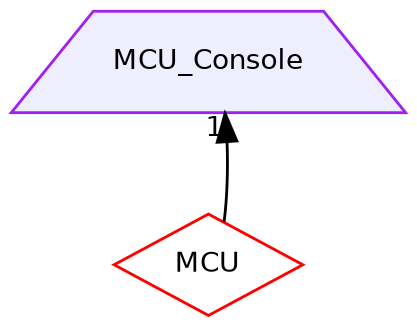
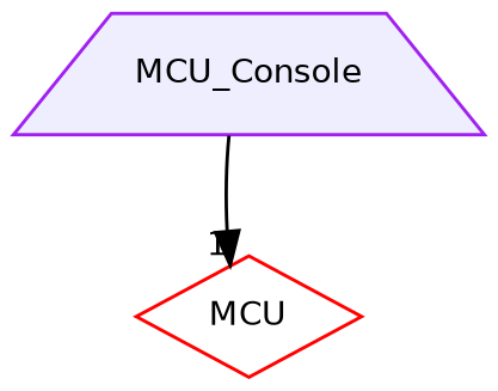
  digraph {
    compound=true
    node [fontname=Helvetica fontsize=10]
    n1 [fillcolor="#eeeeff" label=MCU_Console pencolor=black shape=trapezium style=filled color=purple]
    n2 [label=MCU shape=diamond color=red]
-   n2 -> n1 [headlabel=1 labeldistance=1.5 labelfontname=Helvetica labelfontsize=10]
+   n1 -> n2 [headlabel=1 labeldistance=1.5 labelfontname=Helvetica labelfontsize=10]
  }
